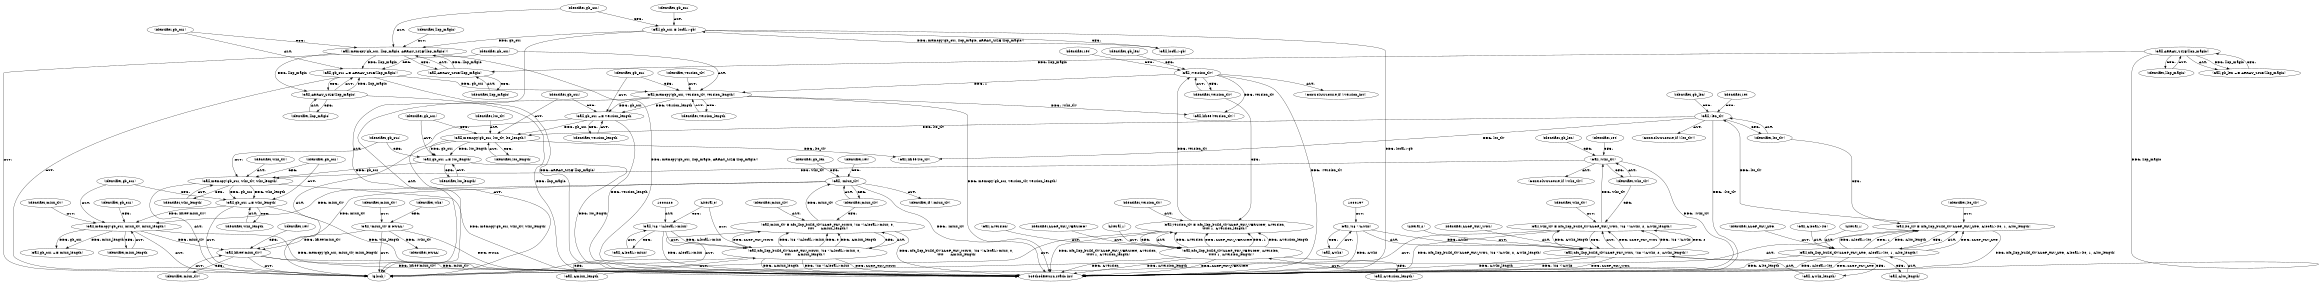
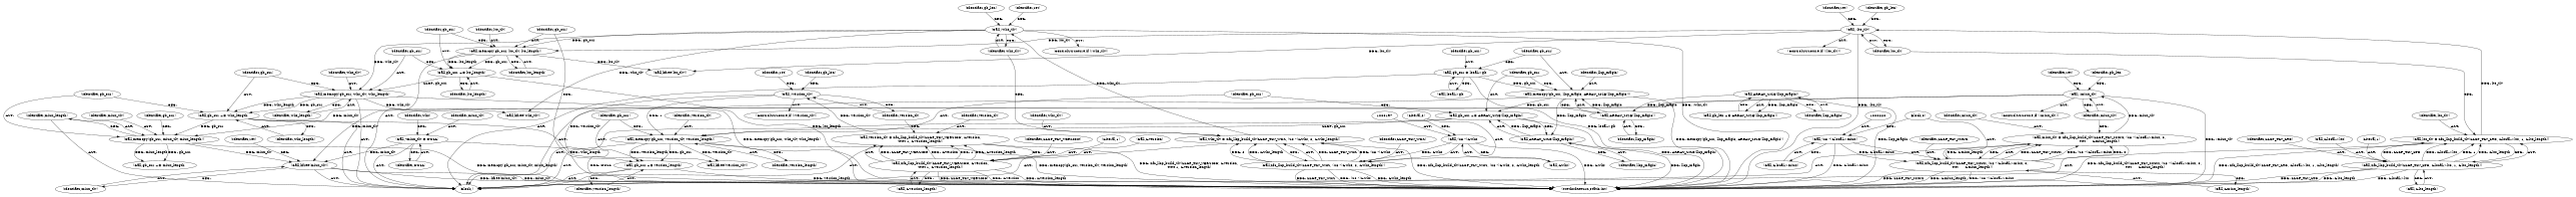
  digraph {
    n1 [label="(Call,kfree(miux_tlv))"]
    n2 [label="(Identifier,miux_tlv)"]
    n3 [label="(Block,)"]
    n4 [label="(MethodReturn,static int)"]
    n5 [label="(Call,memcpy(gb_cur, miux_tlv, miux_length))"]
    n6 [label="(Identifier,miux_length)"]
    n7 [label="(Call,gb_cur += miux_length)"]
    n8 [label="(Call,gb_cur += wks_length)"]
    n9 [label="(Identifier,wks_length)"]
    n10 [label="(Call,memcpy(gb_cur, wks_tlv, wks_length))"]
+   n11 [label="(Call,kfree(wks_tlv))"]
    n12 [label="(Identifier,wks_length)"]
    n13 [label="(Call,gb_cur += lto_length)"]
    n14 [label="(Identifier,lto_length)"]
    n15 [label="(Call,memcpy(gb_cur, lto_tlv, lto_length))"]
    n16 [label="(Call,kfree(lto_tlv))"]
    n17 [label="(Identifier,lto_length)"]
    n18 [label="(Call,gb_cur += version_length)"]
    n19 [label="(Identifier,version_length)"]
    n20 [label="(Call,memcpy(gb_cur, version_tlv, version_length))"]
    n21 [label="(Identifier,version_length)"]
    n22 [label="(Call,kfree(version_tlv))"]
    n23 [label="(Call,gb_cur += ARRAY_SIZE(llcp_magic))"]
    n24 [label="(Call,ARRAY_SIZE(llcp_magic))"]
    n25 [label="(Identifier,llcp_magic)"]
    n26 [label="(Call,memcpy(gb_cur, llcp_magic, ARRAY_SIZE(llcp_magic)))"]
    n27 [label="(Call,ARRAY_SIZE(llcp_magic))"]
    n28 [label="(Identifier,llcp_magic)"]
    n29 [label="(Call,gb_cur = local->gb)"]
    n30 [label="(Call,local->gb)"]
    n31 [label="(Call,ARRAY_SIZE(llcp_magic))"]
    n32 [label="(Identifier,llcp_magic)"]
    n33 [label="(Call,gb_len += ARRAY_SIZE(llcp_magic))"]
    n34 [label="(Call,!version_tlv)"]
    n35 [label="(Identifier,version_tlv)"]
-   n36 [label="(ControlStructure,if (!version_int))"]
+   n36 [label="(ControlStructure,if (!version_tlv))"]
    n37 [label="(Call,version_tlv = nfc_llcp_build_tlv(LLCP_TLV_VERSION, &version,\n \t\t\t\t\t 1, &version_length))"]
    n38 [label="(Call,nfc_llcp_build_tlv(LLCP_TLV_VERSION, &version,\n \t\t\t\t\t 1, &version_length))"]
    n39 [label="(Call,&version_length)"]
-   n40 [label="(Call,!len_tlv)"]
+   n40 [label="(Call,!lto_tlv)"]
    n41 [label="(Identifier,lto_tlv)"]
    n42 [label="(ControlStructure,if (!lto_tlv))"]
    n43 [label="(Call,lto_tlv = nfc_llcp_build_tlv(LLCP_TLV_LTO, &local->lto, 1, &lto_length))"]
    n44 [label="(Call,nfc_llcp_build_tlv(LLCP_TLV_LTO, &local->lto, 1, &lto_length))"]
    n45 [label="(Call,&lto_length)"]
    n46 [label="(Call,!wks_tlv)"]
    n47 [label="(Identifier,wks_tlv)"]
    n48 [label="(ControlStructure,if (!wks_tlv))"]
    n49 [label="(Call,wks_tlv = nfc_llcp_build_tlv(LLCP_TLV_WKS, (u8 *)&wks, 2, &wks_length))"]
    n50 [label="(Call,nfc_llcp_build_tlv(LLCP_TLV_WKS, (u8 *)&wks, 2, &wks_length))"]
-   n51 [label="(Call,&wks_length)"]
    n52 [label="(Call,(u8 *)&wks)"]
    n53 [label="(Call,&wks)"]
    n54 [label="(Call,!miux_tlv)"]
-   n55 [label="(Identifier,if (!miux_tlv))"]
+   n55 [label="(ControlStructure,if (!miux_tlv))"]
    n56 [label="(Identifier,miux_tlv)"]
    n57 [label="(Call,miux_tlv = nfc_llcp_build_tlv(LLCP_TLV_MIUX, (u8 *)&local->miux, 0,\n \t\t\t\t      &miux_length))"]
    n58 [label="(Call,nfc_llcp_build_tlv(LLCP_TLV_MIUX, (u8 *)&local->miux, 0,\n \t\t\t\t      &miux_length))"]
    n59 [label="(Call,&miux_length)"]
    n60 [label="(Call,(u8 *)&local->miux)"]
    n61 [label="(Call,&local->miux)"]
    n62 [label="(Call,*miux_tlv = NULL)"]
    n63 [label="(Identifier,NULL)"]
    n64 [label="(Identifier,ret)"]
    n65 [label="(Identifier,gb_cur)"]
    n66 [label="(Identifier,version_tlv)"]
    n67 [label="(Identifier,lto_tlv)"]
    n68 [label="(Identifier,gb_len)"]
    n69 [label="(Identifier,gb_cur)"]
    n70 [label="(Identifier,LLCP_TLV_VERSION)"]
    n71 [label="(Identifier,gb_len)"]
    n72 [label="(Identifier,gb_cur)"]
    n73 [label="(Identifier,ret)"]
    n74 [label="(Identifier,LLCP_TLV_WKS)"]
    n75 [label="(Identifier,miux_tlv)"]
    n76 [label="(Identifier,version_tlv)"]
    n77 [label="(Identifier,gb_cur)"]
    n78 [label="(Identifier,miux_tlv)"]
    n79 [label="(Identifier,LLCP_TLV_LTO)"]
    n80 [label="(Identifier,miux_tlv)"]
    n81 [label="(Literal,2)"]
    n82 [label="(Call,&local->lto)"]
    n83 [label="(Literal,1)"]
    n84 [label="(Identifier,gb_cur)"]
    n85 [label="(Identifier,gb_cur)"]
    n86 [label="(Identifier,ret)"]
    n87 [label="(Call,&version)"]
    n88 [label="(Identifier,wks)"]
    n89 [label="(Identifier,gb_cur)"]
    n90 [label="(Identifier,gb_cur)"]
    n91 [label="(Identifier,gb_cur)"]
    n92 [label="(Identifier,gb_cur)"]
    n93 [label="(Identifier,ret)"]
    n94 [label="(Identifier,ret)"]
    n95 [label="(Identifier,wks_tlv)"]
-   n96 [label="(Literal,0)"]
+   n96 [label="(Block,0)"]
    n97 [label="(Identifier,lto_tlv)"]
    n98 [label="(Identifier,gb_cur)"]
    n99 [label="(Identifier,gb_len)"]
    n100 [label="(Identifier,llcp_magic)"]
+   n101 [label="(Identifier,LLCP_TLV_MIUX)"]
    n102 [label="(Literal,1)"]
    n103 [label="(Identifier,gb_len)"]
    n104 [label="(Identifier,wks_tlv)"]
    1000197
    1000220
    n1 -> n2 [label="CFG: "]
    n1 -> n3 [label="AST: "]
    n1 -> n4 [label="DDG: miux_tlv"]
    n1 -> n4 [label="DDG: kfree(miux_tlv)"]
    n2 -> n1 [label="AST: "]
    n5 -> n1 [label="DDG: miux_tlv"]
-   n5 -> n3 [label="AST: "]
+   n6 -> n3 [label="AST: "]
    n5 -> n4 [label="DDG: memcpy(gb_cur, miux_tlv, miux_length)"]
    n5 -> n6 [label="CFG: "]
    n5 -> n7 [label="DDG: miux_length"]
    n5 -> n7 [label="DDG: gb_cur"]
    n6 -> n5 [label="AST: "]
    n8 -> n3 [label="AST: "]
    n8 -> n4 [label="DDG: wks_length"]
-   n8 -> n5 [label="DDG: kfree(miux_tlv)"]
+   n8 -> n5 [label="DDG: gb_cur"]
    n8 -> n9 [label="CFG: "]
    n9 -> n8 [label="AST: "]
    n10 -> n3 [label="AST: "]
    n10 -> n4 [label="DDG: memcpy(gb_cur, wks_tlv, wks_length)"]
    n10 -> n8 [label="DDG: wks_length"]
    n10 -> n8 [label="DDG: gb_cur"]
+   n10 -> n11 [label="DDG: wks_tlv"]
    n10 -> n12 [label="CFG: "]
    n12 -> n10 [label="AST: "]
    n13 -> n4 [label="DDG: lto_length"]
-   n13 -> n10 [label="DDG: gb_cur"]
+   n13 -> n10 [label="LLCP: gb_cur"]
    n13 -> n14 [label="CFG: "]
    n14 -> n13 [label="AST: "]
    n15 -> n3 [label="AST: "]
    n15 -> n13 [label="DDG: lto_length"]
    n15 -> n13 [label="DDG: gb_cur"]
    n15 -> n16 [label="DDG: lto_tlv"]
    n15 -> n17 [label="CFG: "]
    n17 -> n15 [label="AST: "]
    n18 -> n3 [label="AST: "]
    n18 -> n4 [label="DDG: version_length"]
-   n18 -> n15 [label="DDG: gb_cur"]
+   n46 -> n15 [label="DDG: gb_cur"]
    n18 -> n19 [label="CFG: "]
    n19 -> n18 [label="AST: "]
    n20 -> n3 [label="AST: "]
    n20 -> n4 [label="DDG: memcpy(gb_cur, version_tlv, version_length)"]
    n20 -> n18 [label="DDG: version_length"]
    n20 -> n18 [label="DDG: gb_cur"]
    n20 -> n21 [label="CFG: "]
-   n20 -> n22 [label="DDG: !wks_tlv"]
+   n20 -> n22 [label="DDG: version_tlv"]
    n21 -> n20 [label="AST: "]
    n23 -> n3 [label="AST: "]
    n23 -> n4 [label="DDG: ARRAY_SIZE(llcp_magic)"]
-   n23 -> n20 [label="DDG: gb_cur"]
+   n23 -> n20 [label="LLCP: gb_cur"]
    n23 -> n24 [label="CFG: "]
    n24 -> n4 [label="DDG: llcp_magic"]
    n24 -> n23 [label="AST: "]
    n24 -> n23 [label="DDG: llcp_magic"]
    n24 -> n25 [label="CFG: "]
    n25 -> n24 [label="AST: "]
    n26 -> n3 [label="AST: "]
    n26 -> n4 [label="DDG: memcpy(gb_cur, llcp_magic, ARRAY_SIZE(llcp_magic))"]
-   n26 -> n23 [label="DDG: llcp_magic"]
+   n26 -> n23 [label="DDG: gb_cur"]
    n26 -> n24 [label="DDG: llcp_magic"]
    n26 -> n27 [label="CFG: "]
    n27 -> n26 [label="AST: "]
    n27 -> n26 [label="DDG: llcp_magic"]
    n27 -> n28 [label="CFG: "]
    n28 -> n27 [label="AST: "]
    n29 -> n3 [label="AST: "]
    n29 -> n4 [label="DDG: local->gb"]
    n29 -> n26 [label="DDG: gb_cur"]
    n29 -> n30 [label="CFG: "]
-   n30 -> n29 [label="DDG: memcpy(gb_cur, llcp_magic, ARRAY_SIZE(llcp_magic))"]
+   n30 -> n29 [label="AST: "]
    n31 -> n4 [label="DDG: llcp_magic"]
    n31 -> n27 [label="DDG: llcp_magic"]
    n31 -> n32 [label="CFG: "]
    n31 -> n33 [label="AST: "]
    n31 -> n33 [label="DDG: llcp_magic"]
    n32 -> n31 [label="AST: "]
    n33 -> n31 [label="CFG: "]
-   n34 -> n4 [label="DDG: !version_tlv"]
    n34 -> n20 [label="DDG: 1"]
    n34 -> n22 [label="DDG: version_tlv"]
    n34 -> n35 [label="CFG: "]
    n34 -> n36 [label="AST: "]
    n35 -> n34 [label="AST: "]
    n35 -> n37 [label="CFG: "]
    n37 -> n3 [label="AST: "]
    n37 -> n4 [label="DDG: nfc_llcp_build_tlv(LLCP_TLV_VERSION, &version,\n \t\t\t\t\t 1, &version_length)"]
    n37 -> n34 [label="DDG: version_tlv"]
    n37 -> n38 [label="CFG: "]
    n38 -> n4 [label="DDG: &version_length"]
    n38 -> n4 [label="DDG: LLCP_TLV_VERSION"]
    n38 -> n4 [label="DDG: &version"]
    n38 -> n37 [label="AST: "]
    n38 -> n37 [label="DDG: LLCP_TLV_VERSION"]
    n38 -> n37 [label="DDG: &version"]
    n38 -> n37 [label="DDG: 1"]
    n38 -> n37 [label="DDG: &version_length"]
    n38 -> n39 [label="CFG: "]
    n39 -> n38 [label="AST: "]
    n40 -> n4 [label="DDG: !lto_tlv"]
    n40 -> n15 [label="DDG: lto_tlv"]
    n40 -> n16 [label="DDG: lto_tlv"]
    n40 -> n41 [label="CFG: "]
    n40 -> n42 [label="AST: "]
    n41 -> n40 [label="AST: "]
    n41 -> n43 [label="CFG: "]
    n43 -> n3 [label="AST: "]
    n43 -> n4 [label="DDG: nfc_llcp_build_tlv(LLCP_TLV_LTO, &local->lto, 1, &lto_length)"]
    n43 -> n40 [label="DDG: lto_tlv"]
    n43 -> n44 [label="CFG: "]
    n44 -> n4 [label="DDG: &local->lto"]
    n44 -> n4 [label="DDG: LLCP_TLV_LTO"]
    n44 -> n4 [label="DDG: &lto_length"]
    n44 -> n43 [label="AST: "]
    n44 -> n43 [label="DDG: LLCP_TLV_LTO"]
    n44 -> n43 [label="DDG: &local->lto"]
    n44 -> n43 [label="DDG: 1"]
    n44 -> n43 [label="DDG: &lto_length"]
    n44 -> n45 [label="CFG: "]
    n45 -> n44 [label="AST: "]
    n46 -> n4 [label="DDG: !wks_tlv"]
    n46 -> n10 [label="DDG: wks_tlv"]
+   n46 -> n11 [label="DDG: wks_tlv"]
    n46 -> n47 [label="CFG: "]
    n46 -> n48 [label="AST: "]
    n47 -> n46 [label="AST: "]
    n47 -> n49 [label="CFG: "]
    n49 -> n3 [label="AST: "]
    n49 -> n4 [label="DDG: nfc_llcp_build_tlv(LLCP_TLV_WKS, (u8 *)&wks, 2, &wks_length)"]
    n49 -> n46 [label="DDG: wks_tlv"]
    n49 -> n50 [label="CFG: "]
    n50 -> n4 [label="DDG: &wks_length"]
    n50 -> n4 [label="DDG: LLCP_TLV_WKS"]
    n50 -> n4 [label="DDG: (u8 *)&wks"]
    n50 -> n49 [label="AST: "]
    n50 -> n49 [label="DDG: LLCP_TLV_WKS"]
    n50 -> n49 [label="DDG: (u8 *)&wks"]
    n50 -> n49 [label="DDG: 2"]
    n50 -> n49 [label="DDG: &wks_length"]
-   n50 -> n51 [label="CFG: "]
-   n51 -> n50 [label="AST: "]
    n52 -> n4 [label="DDG: &wks"]
    n52 -> n50 [label="AST: "]
    n52 -> n50 [label="DDG: &wks"]
    n52 -> n53 [label="CFG: "]
    n53 -> n52 [label="AST: "]
    n54 -> n1 [label="DDG: miux_tlv"]
    n54 -> n4 [label="DDG: !miux_tlv"]
    n54 -> n5 [label="DDG: miux_tlv"]
    n54 -> n55 [label="AST: "]
    n54 -> n56 [label="CFG: "]
    n56 -> n54 [label="AST: "]
    n56 -> n57 [label="CFG: "]
    n57 -> n3 [label="AST: "]
    n57 -> n4 [label="DDG: nfc_llcp_build_tlv(LLCP_TLV_MIUX, (u8 *)&local->miux, 0,\n \t\t\t\t      &miux_length)"]
    n57 -> n54 [label="DDG: miux_tlv"]
    n57 -> n58 [label="CFG: "]
    n58 -> n4 [label="DDG: &miux_length"]
    n58 -> n4 [label="DDG: (u8 *)&local->miux"]
    n58 -> n4 [label="DDG: LLCP_TLV_MIUX"]
    n58 -> n57 [label="AST: "]
    n58 -> n57 [label="DDG: LLCP_TLV_MIUX"]
    n58 -> n57 [label="DDG: (u8 *)&local->miux"]
    n58 -> n57 [label="DDG: 0"]
    n58 -> n57 [label="DDG: &miux_length"]
    n58 -> n59 [label="CFG: "]
    n59 -> n58 [label="AST: "]
    n60 -> n4 [label="DDG: &local->miux"]
    n60 -> n58 [label="AST: "]
    n60 -> n58 [label="DDG: &local->miux"]
    n60 -> n61 [label="CFG: "]
    n61 -> n60 [label="AST: "]
-   n62 -> n1 [label="DDG: kfree(miux_tlv)"]
+   n62 -> n1 [label="DDG: miux_tlv"]
    n62 -> n3 [label="AST: "]
    n62 -> n4 [label="DDG: NULL"]
-   n62 -> n63 [label="DDG: !wks_tlv"]
+   n62 -> n63 [label="CFG: "]
+   n63 -> n62 [label="AST: "]
    n64 -> n1 [label="CFG: "]
    n65 -> n18 [label="AST: "]
    n65 -> n20 [label="CFG: "]
    n66 -> n20 [label="AST: "]
    n67 -> n15 [label="AST: "]
    n68 -> n46 [label="CFG: "]
    n69 -> n5 [label="AST: "]
    n69 -> n8 [label="CFG: "]
    n70 -> n38 [label="AST: "]
    n71 -> n34 [label="CFG: "]
    n72 -> n23 [label="AST: "]
    n72 -> n26 [label="CFG: "]
    n73 -> n54 [label="CFG: "]
    n74 -> n50 [label="AST: "]
    n75 -> n62 [label="AST: "]
    n76 -> n37 [label="AST: "]
    n77 -> n8 [label="AST: "]
    n77 -> n10 [label="CFG: "]
    n78 -> n5 [label="AST: "]
    n79 -> n44 [label="AST: "]
    n80 -> n57 [label="AST: "]
    n81 -> n50 [label="AST: "]
+   n81 -> n52 [label="CFG: "]
    n82 -> n44 [label="AST: "]
    n83 -> n38 [label="AST: "]
    n84 -> n26 [label="AST: "]
    n84 -> n29 [label="CFG: "]
    n85 -> n5 [label="CFG: "]
    n86 -> n34 [label="CFG: "]
    n87 -> n38 [label="AST: "]
    n88 -> n62 [label="CFG: "]
    n89 -> n20 [label="AST: "]
    n89 -> n23 [label="CFG: "]
    n90 -> n10 [label="AST: "]
    n90 -> n13 [label="CFG: "]
    n91 -> n13 [label="AST: "]
    n91 -> n15 [label="CFG: "]
    n92 -> n15 [label="AST: "]
    n92 -> n18 [label="CFG: "]
    n93 -> n46 [label="CFG: "]
    n94 -> n40 [label="CFG: "]
    n95 -> n10 [label="AST: "]
    n96 -> n58 [label="AST: "]
    n96 -> n60 [label="CFG: "]
    n97 -> n43 [label="AST: "]
    n98 -> n29 [label="AST: "]
    n99 -> n54 [label="CFG: "]
    n100 -> n26 [label="AST: "]
+   n101 -> n58 [label="AST: "]
    n102 -> n44 [label="AST: "]
    n103 -> n40 [label="CFG: "]
    n104 -> n49 [label="AST: "]
    1000197 -> n52 [label="AST: "]
    1000220 -> n60 [label="AST: "]
  }
